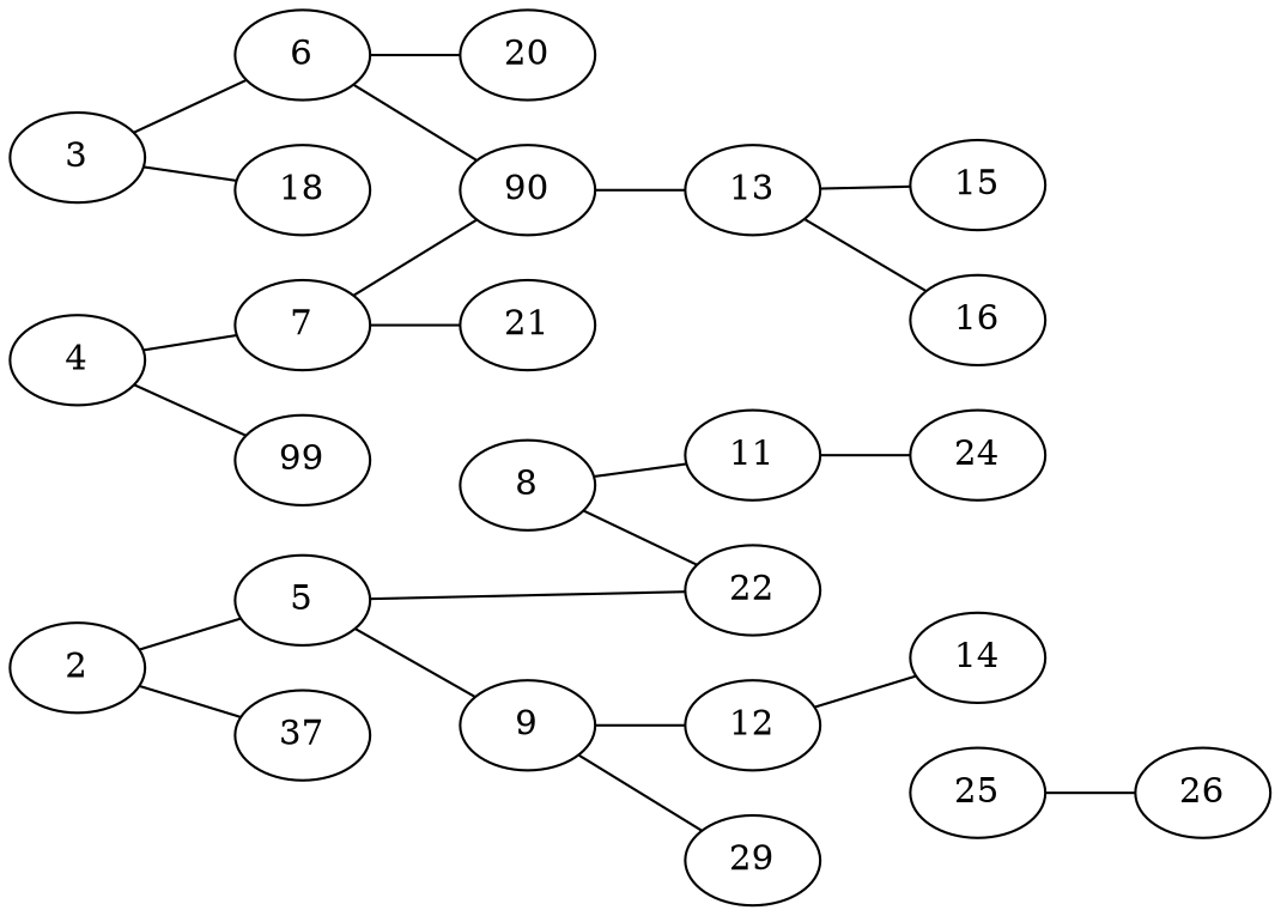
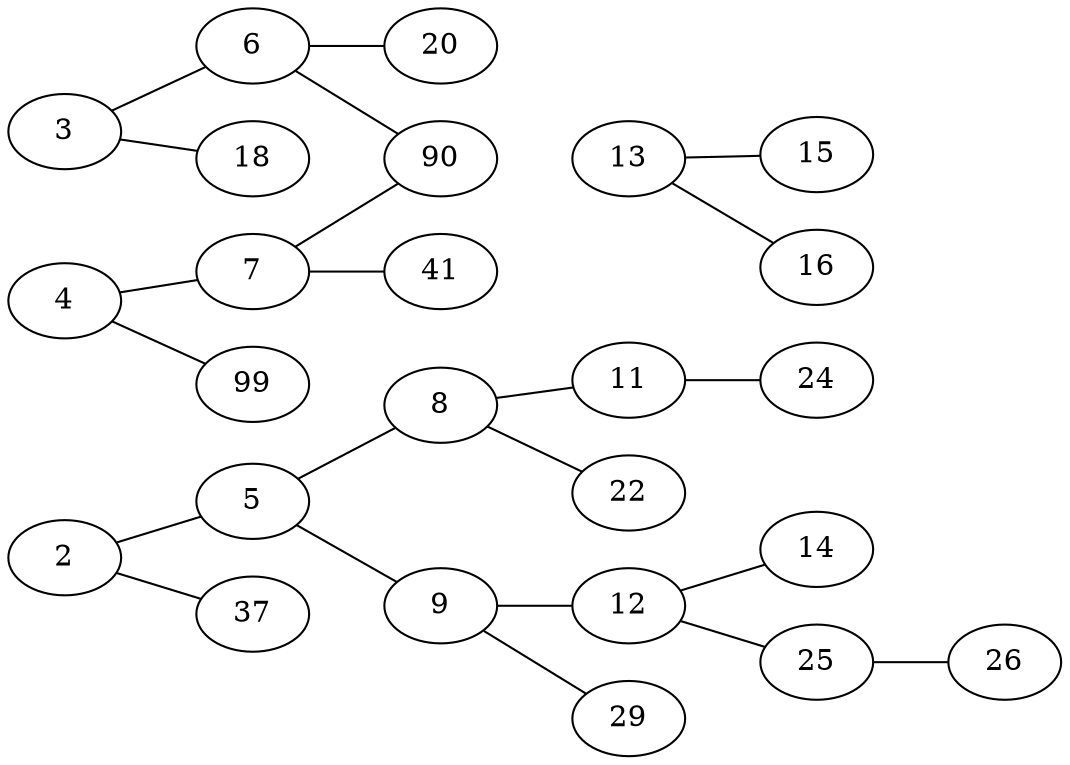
  graph {
    rankdir=LR
    node [chem=C]
    edge [valence=1]
    2 [chem=N]
    5
    n3 [chem=H label=37]
    3
    6
    18 [chem=H]
    4
    7
    n9 [chem=H label=99]
    8
    9
    n12 [label=90]
    20 [chem=H]
-   21 [chem=H]
+   21 [chem=H label=41]
    11
    22 [chem=H]
    12
    n18 [chem=H label=29]
    13 [chem=N]
    24 [chem=H]
    14
    25 [chem=H]
    15 [chem=O]
    16 [chem=O]
    26 [chem=H]
    2 -- 5
    2 -- n3
-   5 -- 22 [valence=2]
+   5 -- 8 [valence=2]
    5 -- 9
    3 -- 6 [valence=2]
    3 -- 18
    6 -- n12
    6 -- 20
    4 -- 7
    4 -- n9
    7 -- n12 [valence=2]
    7 -- 21
    8 -- 11
    8 -- 22
    9 -- 12 [valence=2]
    9 -- n18
-   n12 -- 13
    11 -- 24
    12 -- 14
+   12 -- 25
    13 -- 15 [valence=2]
    13 -- 16
    25 -- 26
  }
